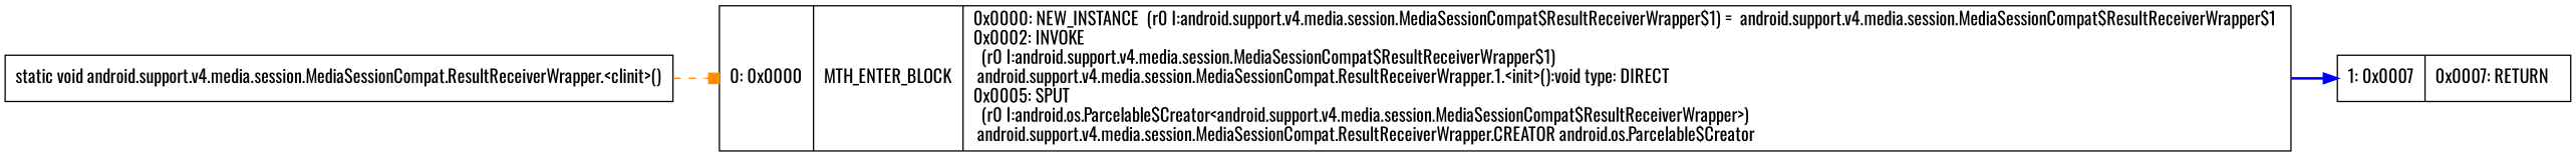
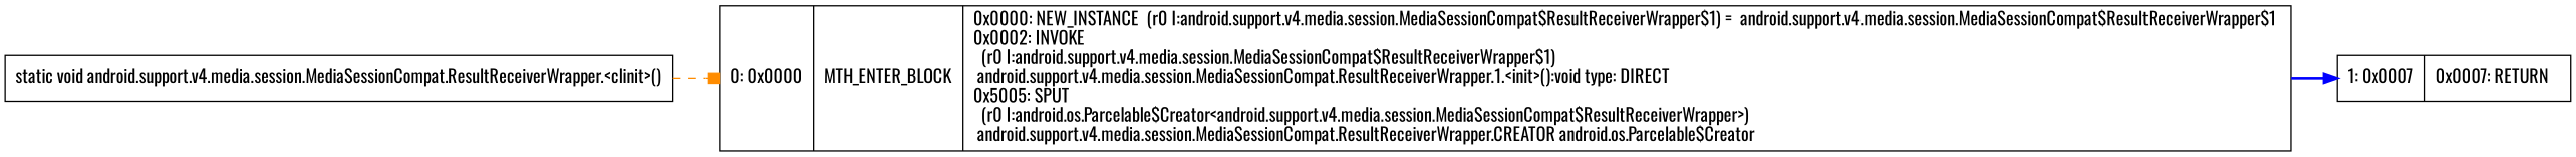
  digraph {
    rankdir=LR
    fontname=Oswald
    node [shape=record color=black fontname=Oswald]
    edge [fontname=Oswald]
-   n1 [label="{0\:\ 0x0000|MTH_ENTER_BLOCK\l|0x0000: NEW_INSTANCE  (r0 I:android.support.v4.media.session.MediaSessionCompat$ResultReceiverWrapper$1) =  android.support.v4.media.session.MediaSessionCompat$ResultReceiverWrapper$1 \l0x0002: INVOKE  \l  (r0 I:android.support.v4.media.session.MediaSessionCompat$ResultReceiverWrapper$1)\l android.support.v4.media.session.MediaSessionCompat.ResultReceiverWrapper.1.\<init\>():void type: DIRECT \l0x0005: SPUT  \l  (r0 I:android.os.Parcelable$Creator\<android.support.v4.media.session.MediaSessionCompat$ResultReceiverWrapper\>)\l android.support.v4.media.session.MediaSessionCompat.ResultReceiverWrapper.CREATOR android.os.Parcelable$Creator \l}"]
+   n1 [label="{0\:\ 0x0000|MTH_ENTER_BLOCK\l|0x0000: NEW_INSTANCE  (r0 I:android.support.v4.media.session.MediaSessionCompat$ResultReceiverWrapper$1) =  android.support.v4.media.session.MediaSessionCompat$ResultReceiverWrapper$1 \l0x0002: INVOKE  \l  (r0 I:android.support.v4.media.session.MediaSessionCompat$ResultReceiverWrapper$1)\l android.support.v4.media.session.MediaSessionCompat.ResultReceiverWrapper.1.\<init\>():void type: DIRECT \l0x5005: SPUT  \l  (r0 I:android.os.Parcelable$Creator\<android.support.v4.media.session.MediaSessionCompat$ResultReceiverWrapper\>)\l android.support.v4.media.session.MediaSessionCompat.ResultReceiverWrapper.CREATOR android.os.Parcelable$Creator \l}"]
    n2 [label="{1\:\ 0x0007|0x0007: RETURN   \l}"]
    n3 [label="{static void android.support.v4.media.session.MediaSessionCompat.ResultReceiverWrapper.\<clinit\>() }"]
    n1 -> n2 [color=blue style=bold arrowhead=normal]
    n3 -> n1 [color=darkorange style=dashed arrowhead=box]
  }
